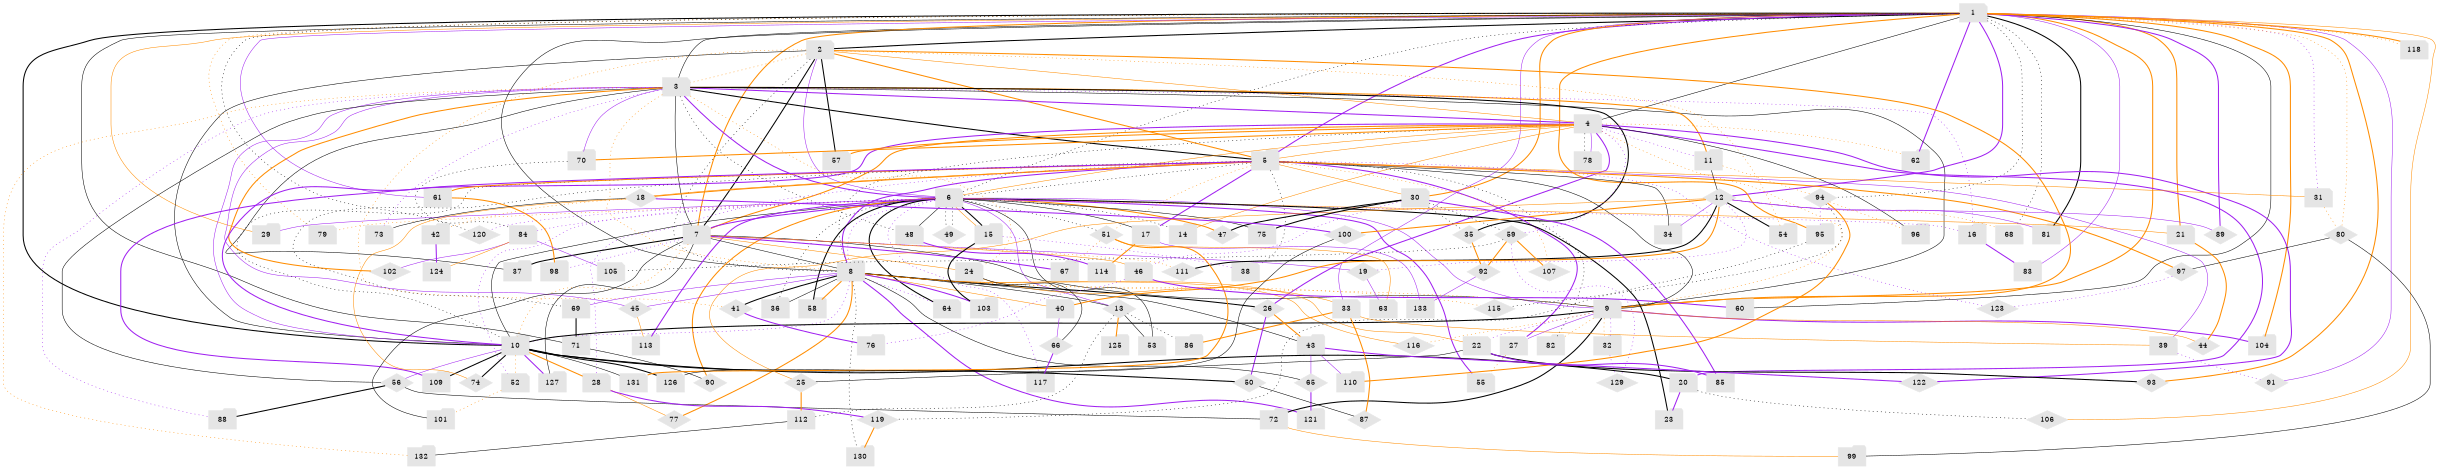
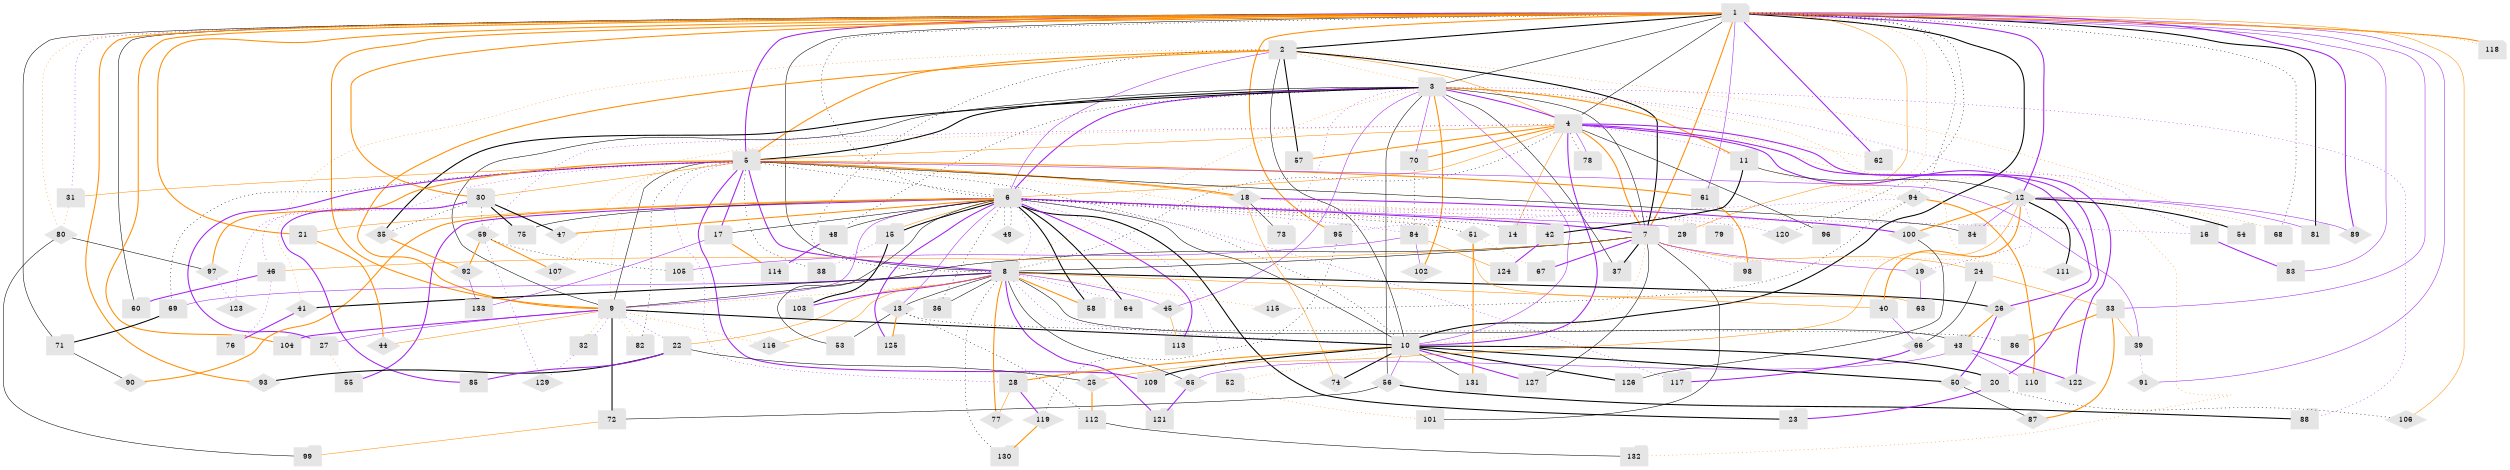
  graph {
    node [color=gray90 shape=folder style=filled]
    edge [color=black style=bold]
    1 [shape=note]
    2 [shape=note]
    3 [shape=note]
    4 [shape=note]
    5
    6 [shape=note]
    7 [shape=note]
    8
    9 [shape=note]
    10
    12 [shape=diamond]
    21 [shape=note]
    29
    30 [shape=note]
    31 [shape=note]
    33 [shape=note]
    60
    61
    62
    68 [shape=note]
    71
    79 [shape=note]
    80 [shape=diamond]
    81
    83
    89 [shape=diamond]
    91 [shape=diamond]
    93 [shape=diamond]
    94 [shape=diamond]
    95
    104
    106 [shape=diamond]
    118 [shape=note]
    120 [shape=diamond]
    41 [shape=diamond]
    54
    57 [shape=note]
    11
    16
    24 [shape=note]
    35 [shape=diamond]
    37
    45 [shape=diamond]
    48 [shape=note]
    56 [shape=diamond]
    70
    73 [shape=note]
    88
    102 [shape=diamond]
    132
    14
    20 [shape=note]
    26 [shape=diamond]
    59 [shape=diamond]
    78 [shape=note]
    96
    122 [shape=diamond]
    17 [shape=note]
    18 [shape=diamond]
    27 [shape=note]
    28 [shape=note]
    34
    38 [shape=note]
    39 [shape=note]
    51 [shape=diamond]
    69 [shape=note]
    82
    97 [shape=diamond]
    107 [shape=diamond]
    109
    123 [shape=diamond]
    13 [shape=diamond]
    15
    23
    36
    47 [shape=diamond]
    49 [shape=diamond]
    52 [shape=note]
    53 [shape=note]
    55 [shape=note]
    58
    64 [shape=note]
    75 [shape=note]
    84 [shape=note]
    90 [shape=diamond]
    113
    117
    125
    19 [shape=diamond]
    46 [shape=note]
    67
    98
    101
    111 [shape=diamond]
    127
    22 [shape=note]
    40 [shape=note]
    43
    65 [shape=diamond]
    77 [shape=diamond]
    103
    115 [shape=diamond]
    116 [shape=diamond]
    121
    130
    32
    44 [shape=diamond]
    72
    50 [shape=diamond]
    74 [shape=diamond]
    126 [shape=note]
    131 [shape=note]
    25 [shape=diamond]
    100 [shape=diamond]
    85
    86
    87 [shape=diamond]
    99
    110
    119 [shape=diamond]
    76
    42
    66 [shape=diamond]
    92 [shape=diamond]
    114 [shape=note]
    129 [shape=diamond]
    105 [shape=note]
    133
    63 [shape=note]
    112 [shape=note]
    124 [shape=note]
    1 -- 2
    1 -- 3 [style=solid]
    1 -- 4 [style=solid]
    1 -- 5 [color=purple]
    1 -- 6 [style=dotted]
    1 -- 7 [color=darkorange]
    1 -- 8 [style=solid]
    1 -- 9 [color=darkorange]
    1 -- 10
    1 -- 12 [color=purple]
    1 -- 21 [color=darkorange]
    1 -- 29 [color=darkorange style=solid]
    1 -- 30 [color=darkorange]
    1 -- 31 [color=purple style=dotted]
    1 -- 33 [color=purple style=solid]
    1 -- 60 [style=solid]
    1 -- 61 [color=purple style=solid]
    1 -- 62 [color=purple]
    1 -- 68 [style=dotted]
    1 -- 71 [style=solid]
    1 -- 79 [color=darkorange style=dotted]
    1 -- 80 [color=darkorange style=dotted]
    1 -- 81
    1 -- 83 [color=purple style=solid]
    1 -- 89 [color=purple]
    1 -- 91 [color=purple style=solid]
    1 -- 93 [color=darkorange]
    1 -- 94 [style=dotted]
    1 -- 95 [color=darkorange]
    1 -- 104 [color=darkorange]
    1 -- 106 [color=darkorange style=solid]
    1 -- 118 [color=darkorange style=dotted]
    1 -- 118 [color=darkorange]
    1 -- 120 [style=dotted]
    2 -- 3 [color=darkorange style=dotted]
    2 -- 4 [color=darkorange style=solid]
    2 -- 5 [color=darkorange]
    2 -- 6 [color=purple style=solid]
    2 -- 7
    2 -- 8 [style=dotted]
    2 -- 9 [color=darkorange]
    2 -- 10 [style=solid]
    2 -- 41 [color=darkorange style=dotted]
    2 -- 54 [color=darkorange style=dotted]
    2 -- 57
    3 -- 4 [color=purple]
    3 -- 5
    3 -- 6 [color=purple]
    3 -- 7 [style=solid]
    3 -- 8 [color=darkorange style=dotted]
    3 -- 9 [style=solid]
    3 -- 10 [color=purple style=solid]
    3 -- 11 [color=darkorange]
    3 -- 16 [color=purple style=dotted]
    3 -- 24 [color=darkorange style=dotted]
    3 -- 35
    3 -- 37 [style=solid]
    3 -- 45 [color=purple style=solid]
    3 -- 48 [style=dotted]
    3 -- 56 [style=solid]
    3 -- 70 [color=purple style=solid]
    3 -- 73 [color=purple style=dotted]
    3 -- 88 [color=purple style=dotted]
    3 -- 102 [color=darkorange]
    3 -- 132 [color=darkorange style=dotted]
    4 -- 5 [color=darkorange style=solid]
    4 -- 6 [color=darkorange style=solid]
    4 -- 7 [color=darkorange]
    4 -- 8 [style=dotted]
    4 -- 9 [color=darkorange style=dotted]
    4 -- 10 [color=purple]
    4 -- 62 [color=darkorange style=dotted]
    4 -- 57 [color=darkorange]
    4 -- 11 [color=purple style=dotted]
    4 -- 70 [color=darkorange]
    4 -- 14 [color=darkorange style=solid]
    4 -- 20 [color=purple]
    4 -- 26 [color=purple]
    4 -- 59 [color=purple style=dotted]
    4 -- 78 [style=dotted]
    4 -- 78 [color=purple style=solid]
    4 -- 96 [style=solid]
    4 -- 122 [color=purple]
    5 -- 6 [style=dotted]
    5 -- 8 [color=purple]
    5 -- 9 [style=solid]
    5 -- 10 [style=dotted]
    5 -- 30 [color=darkorange style=solid]
    5 -- 31 [color=darkorange style=solid]
    5 -- 61 [color=darkorange]
    5 -- 17 [color=purple]
    5 -- 18 [color=darkorange style=solid]
    5 -- 18 [color=darkorange]
    5 -- 27 [color=purple]
    5 -- 28 [color=purple style=dotted]
    5 -- 34 [style=solid]
    5 -- 38 [style=dotted]
    5 -- 39 [color=purple style=solid]
    5 -- 51 [color=darkorange style=dotted]
    5 -- 69 [style=dotted]
    5 -- 82 [style=dotted]
    5 -- 97 [color=darkorange]
    5 -- 107 [color=darkorange style=dotted]
    5 -- 109 [color=purple]
    5 -- 123 [color=purple style=dotted]
    6 -- 7 [color=purple]
    6 -- 8 [color=purple style=dotted]
    6 -- 9 [color=purple style=solid]
    6 -- 10 [style=solid]
    6 -- 21 [color=darkorange style=solid]
    6 -- 29 [color=purple style=solid]
    6 -- 79 [color=darkorange style=dotted]
    6 -- 120 [color=purple style=dotted]
    6 -- 16 [color=purple style=dotted]
    6 -- 48 [style=solid]
    6 -- 14 [style=dotted]
    6 -- 17 [style=solid]
    6 -- 51 [style=dotted]
    6 -- 13 [color=purple style=solid]
    6 -- 15 [color=darkorange style=solid]
    6 -- 15
    6 -- 23
    6 -- 36 [style=dotted]
    6 -- 47 [color=darkorange]
    6 -- 49 [style=dotted]
    6 -- 49 [style=dotted]
    6 -- 52 [color=purple style=dotted]
    6 -- 53 [style=solid]
    6 -- 55 [color=purple]
    6 -- 58
    6 -- 64
    6 -- 75 [style=solid]
    6 -- 84 [color=purple style=dotted]
    6 -- 90 [color=darkorange]
    6 -- 113 [color=purple]
    6 -- 117 [color=purple style=dotted]
+   6 -- 125 [color=purple]
    7 -- 8 [style=solid]
    7 -- 9 [style=solid]
    7 -- 10 [color=darkorange style=dotted]
    7 -- 24 [color=darkorange style=solid]
    7 -- 37
    7 -- 19 [color=purple style=solid]
    7 -- 46 [color=darkorange style=solid]
    7 -- 67 [color=purple]
    7 -- 98 [color=purple style=dotted]
    7 -- 101 [style=solid]
    7 -- 111 [color=darkorange style=dotted]
    7 -- 127 [style=solid]
    8 -- 9 [color=darkorange style=dotted]
    8 -- 10 [color=purple style=dotted]
    8 -- 41
    8 -- 45 [color=purple style=solid]
    8 -- 26
    8 -- 69 [color=purple style=solid]
    8 -- 13 [style=solid]
    8 -- 36 [style=solid]
    8 -- 58 [color=darkorange]
    8 -- 64 [color=purple style=dotted]
    8 -- 22 [color=darkorange style=solid]
    8 -- 40 [color=darkorange style=solid]
    8 -- 43 [style=solid]
    8 -- 65 [style=solid]
    8 -- 77 [color=darkorange]
    8 -- 103 [color=purple]
    8 -- 115 [color=darkorange style=dotted]
    8 -- 116 [color=darkorange style=solid]
    8 -- 121 [color=purple]
    8 -- 130 [style=dotted]
    9 -- 10
    9 -- 104 [color=purple]
    9 -- 27 [color=purple style=solid]
    9 -- 82 [color=darkorange style=dotted]
    9 -- 22 [color=purple style=dotted]
    9 -- 116 [color=darkorange style=dotted]
    9 -- 32 [color=darkorange style=dotted]
    9 -- 32 [color=purple style=dotted]
    9 -- 44 [color=darkorange style=solid]
    9 -- 72
    10 -- 56 [color=purple style=solid]
    10 -- 20
    10 -- 28 [color=darkorange]
    10 -- 109
    10 -- 52 [color=darkorange style=dotted]
    10 -- 127 [color=purple]
    10 -- 50
    10 -- 74
    10 -- 126
    10 -- 131 [style=solid]
    12 -- 68 [color=darkorange style=dotted]
    12 -- 81 [color=purple style=solid]
    12 -- 89 [color=purple style=solid]
    12 -- 54
    12 -- 34 [color=purple style=solid]
    12 -- 19 [color=purple style=dotted]
    12 -- 111
    12 -- 40 [color=darkorange]
    12 -- 25 [color=darkorange style=solid]
    12 -- 100 [color=darkorange]
    21 -- 44 [color=darkorange]
    30 -- 35 [style=dotted]
    30 -- 59 [style=dotted]
    30 -- 47
    30 -- 75
    30 -- 46 [color=purple style=dotted]
    30 -- 85 [color=purple]
    31 -- 80 [color=darkorange style=dotted]
    33 -- 39 [color=darkorange style=solid]
    33 -- 86 [color=darkorange]
    33 -- 87 [color=darkorange]
    61 -- 98 [color=darkorange]
    71 -- 90 [style=solid]
    80 -- 97 [style=solid]
    80 -- 99 [style=solid]
    94 -- 95 [color=purple style=dotted]
    94 -- 96 [color=darkorange style=dotted]
    94 -- 115 [style=dotted]
    94 -- 110 [color=darkorange]
    95 -- 119 [style=dotted]
    41 -- 76 [color=purple]
    11 -- 12 [style=solid]
    11 -- 94 [color=darkorange style=dotted]
+   11 -- 42
    16 -- 83 [color=purple]
    24 -- 33 [color=darkorange style=solid]
    24 -- 66 [style=solid]
    35 -- 92 [color=darkorange]
    45 -- 113 [color=darkorange style=solid]
    48 -- 114 [color=purple]
    56 -- 88
    56 -- 72 [style=solid]
    70 -- 84 [style=dotted]
    20 -- 106 [style=dotted]
    20 -- 23 [color=purple]
    26 -- 43 [color=darkorange]
    26 -- 50 [color=purple]
    59 -- 107 [color=darkorange]
    59 -- 92 [color=darkorange]
    59 -- 129 [color=purple style=dotted]
    59 -- 105 [style=dotted]
    17 -- 114 [color=darkorange]
    17 -- 133 [color=purple style=solid]
    18 -- 73 [style=solid]
    18 -- 74 [color=darkorange style=solid]
    18 -- 100 [color=purple]
    18 -- 42 [color=darkorange style=dotted]
    27 -- 55 [color=darkorange style=dotted]
    28 -- 77 [color=darkorange style=solid]
    28 -- 119 [color=purple]
    39 -- 91 [color=purple style=dotted]
    51 -- 67 [color=darkorange style=dotted]
    51 -- 131 [color=darkorange]
    51 -- 63 [color=darkorange style=solid]
    69 -- 71
    97 -- 123 [color=purple style=dotted]
    13 -- 53 [style=solid]
    13 -- 125 [color=darkorange]
    13 -- 86 [style=dotted]
    13 -- 112 [style=dotted]
    15 -- 38 [color=purple style=dotted]
    15 -- 103
    52 -- 101 [color=darkorange style=dotted]
    84 -- 102 [color=purple style=solid]
    84 -- 105 [color=purple style=solid]
    84 -- 124 [color=darkorange style=solid]
    19 -- 63 [color=purple style=solid]
    46 -- 60 [color=purple]
    46 -- 76 [color=purple style=dotted]
    22 -- 93
    22 -- 25 [style=solid]
    22 -- 85 [color=purple]
    40 -- 66 [color=purple style=solid]
    43 -- 122 [color=purple]
    43 -- 65 [color=purple style=solid]
    43 -- 110 [color=purple style=solid]
    65 -- 121 [color=purple]
    32 -- 129 [color=purple style=dotted]
    72 -- 99 [color=darkorange style=solid]
    50 -- 87 [style=solid]
    25 -- 112 [color=darkorange]
    100 -- 126 [style=solid]
    119 -- 130 [color=darkorange]
    42 -- 124 [color=purple]
    66 -- 117 [color=purple]
    92 -- 133 [color=purple style=solid]
    112 -- 132 [style=solid]
  }
